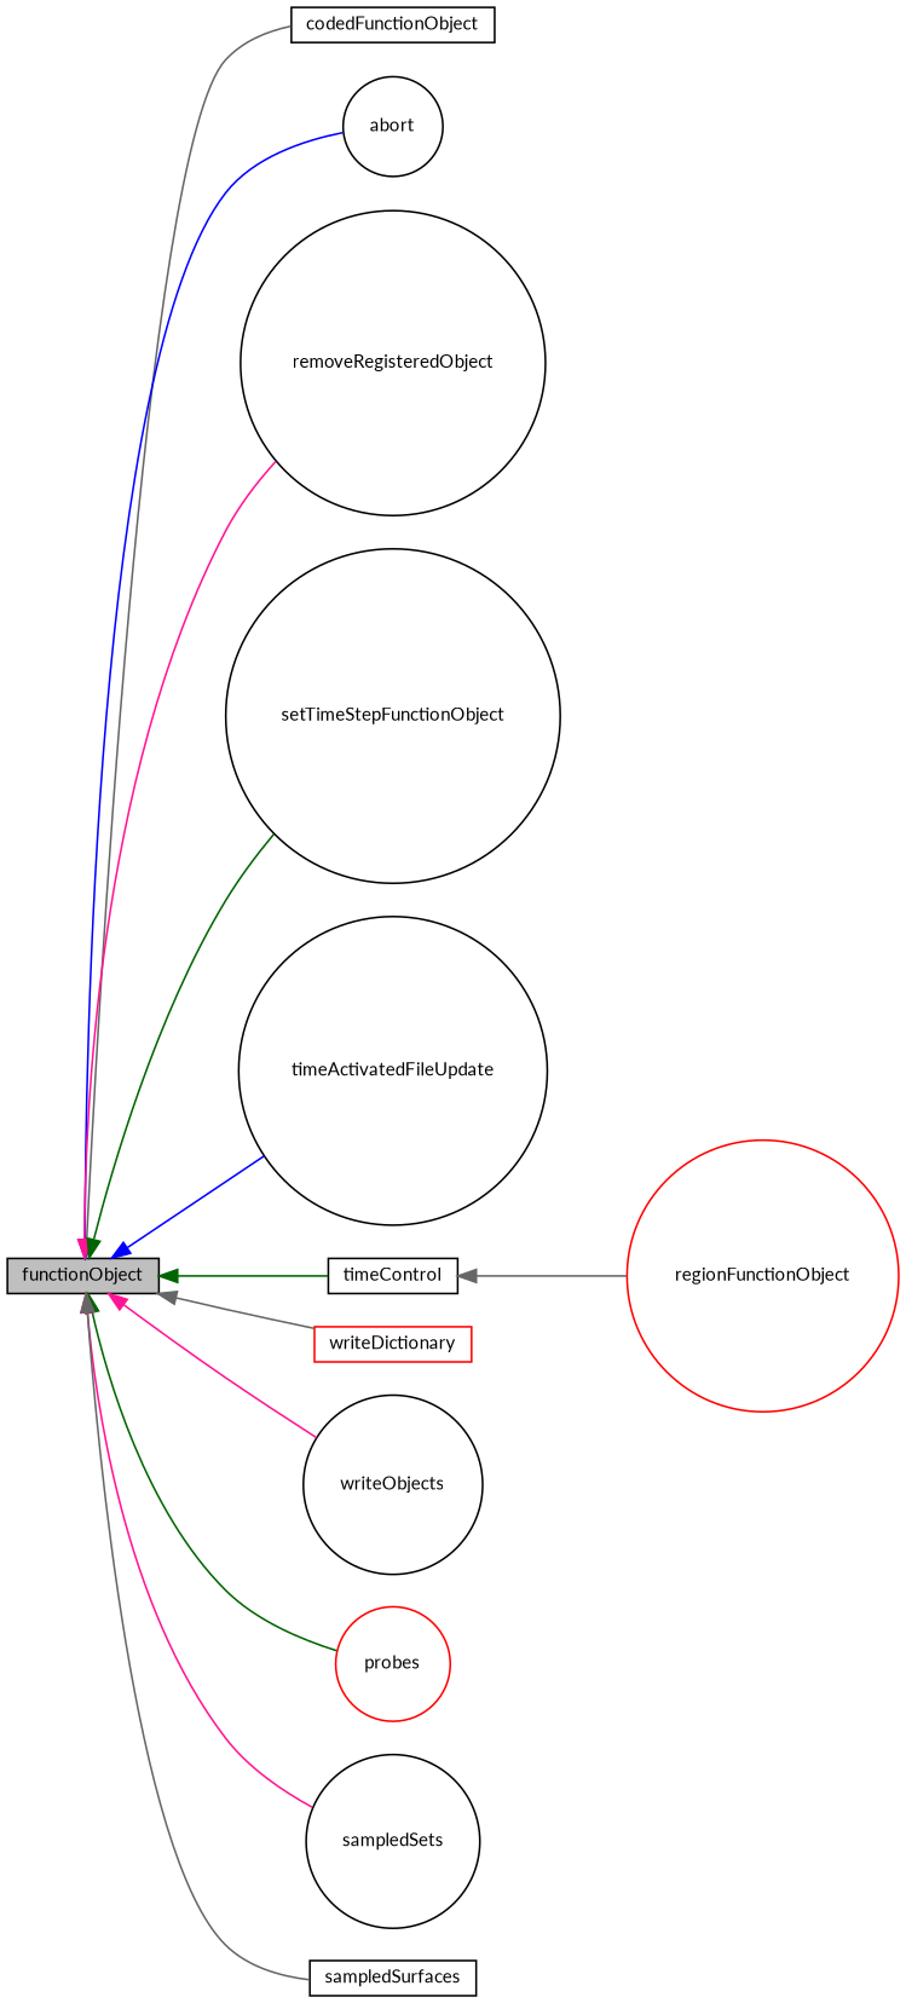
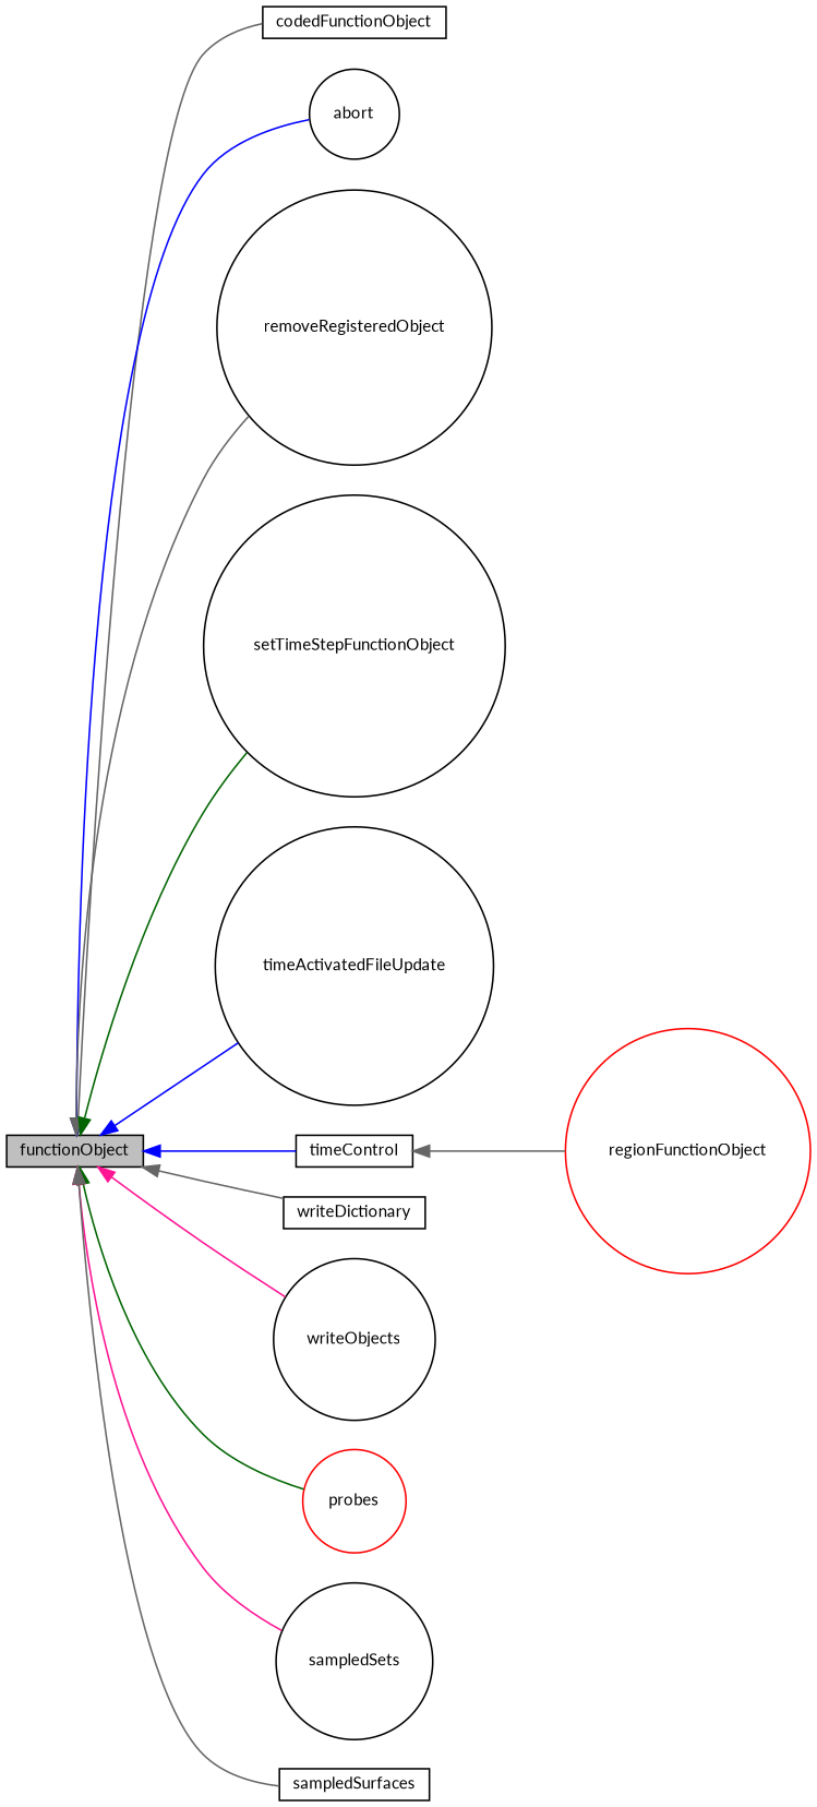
  digraph {
    fontname=Lato
    rankdir=LR
    node [color=black fontname=Lato fontsize=10 shape=circle]
    edge [color=gray40 dir=back fontname=Lato fontsize=10 labelfontname=Helvetica labelfontsize=10 style=solid]
    n1 [fillcolor=grey75 fontcolor=black height=0.2 label=functionObject shape=box style=filled width=0.4]
    n2 [height=0.2 label=codedFunctionObject shape=box width=0.4]
    n3 [height=0.2 label=abort width=0.4]
    n4 [height=0.2 label=removeRegisteredObject width=0.4]
    n5 [height=0.2 label=setTimeStepFunctionObject width=0.4]
    n6 [height=0.2 label=timeActivatedFileUpdate width=0.4]
    n7 [height=0.2 label=timeControl shape=box width=0.4]
-   n8 [color=red height=0.2 label=writeDictionary shape=box width=0.4]
+   n8 [height=0.2 label=writeDictionary shape=box width=0.4]
    n9 [height=0.2 label=writeObjects width=0.4]
    n10 [color=red height=0.2 label=probes width=0.4]
    n11 [height=0.2 label=sampledSets width=0.4]
    n12 [height=0.2 label=sampledSurfaces shape=box width=0.4]
    n13 [color=red height=0.2 label=regionFunctionObject width=0.4]
    n1 -> n2
    n1 -> n3 [color=blue]
-   n1 -> n4 [color=deeppink]
+   n1 -> n4
    n1 -> n5 [color=darkgreen]
    n1 -> n6 [color=blue]
-   n1 -> n7 [color=darkgreen]
+   n1 -> n7 [color=blue]
    n1 -> n8
    n1 -> n9 [color=deeppink]
    n1 -> n10 [color=darkgreen]
    n1 -> n11 [color=deeppink]
    n1 -> n12
    n7 -> n13
  }
